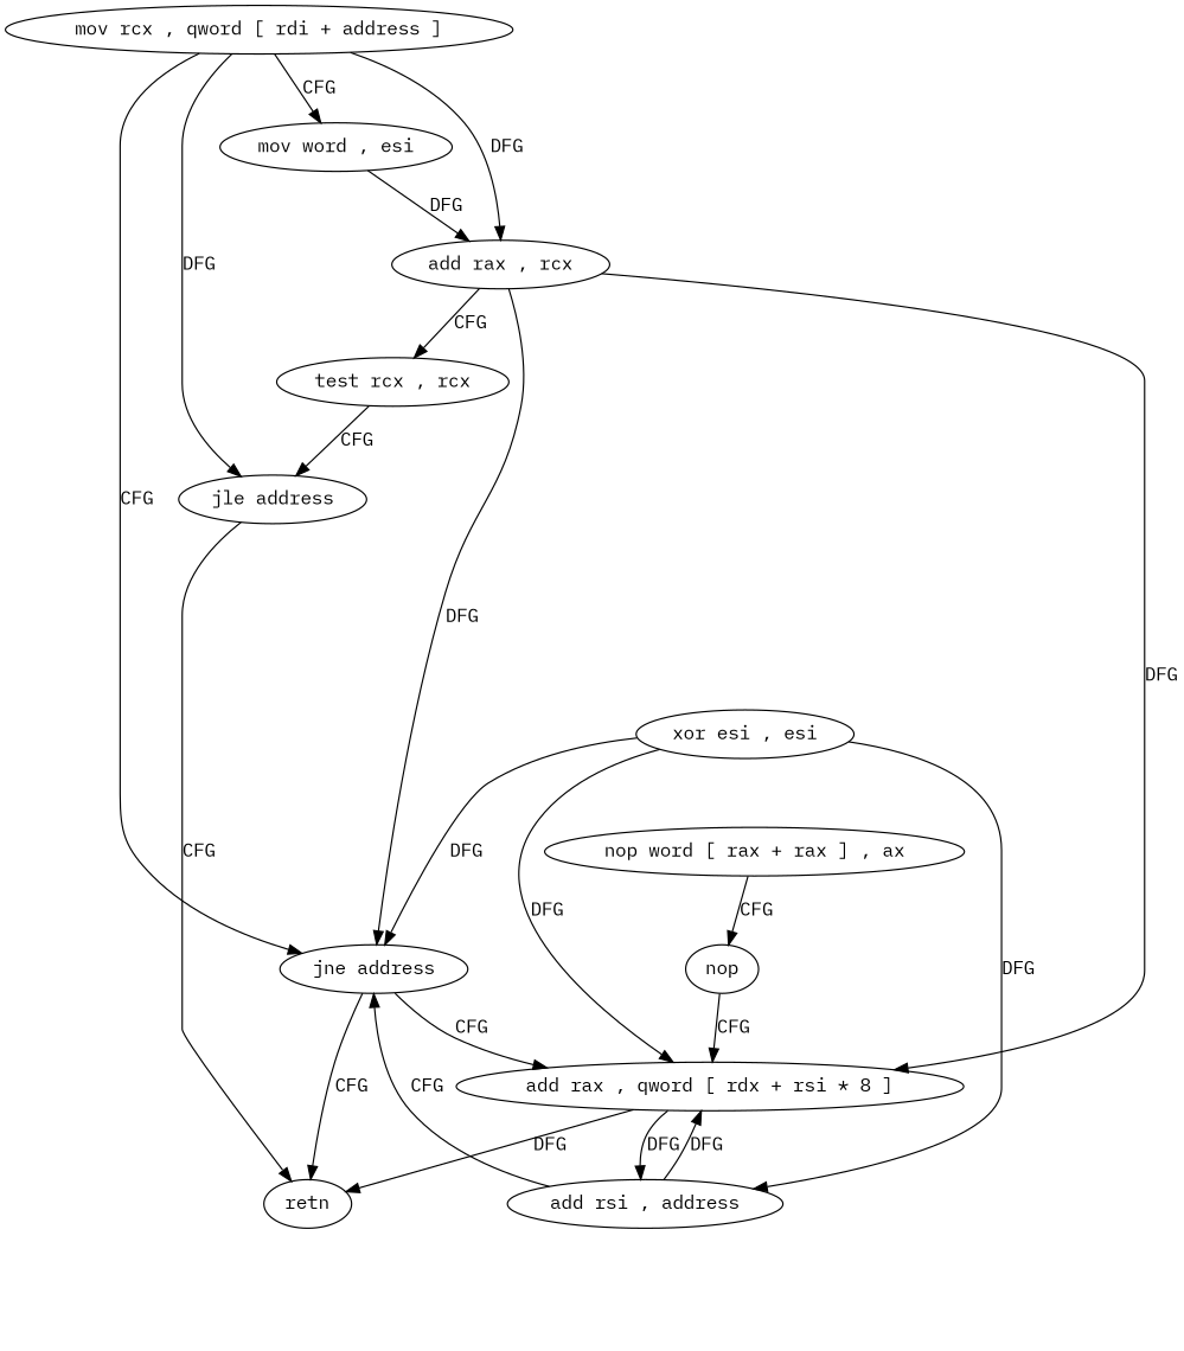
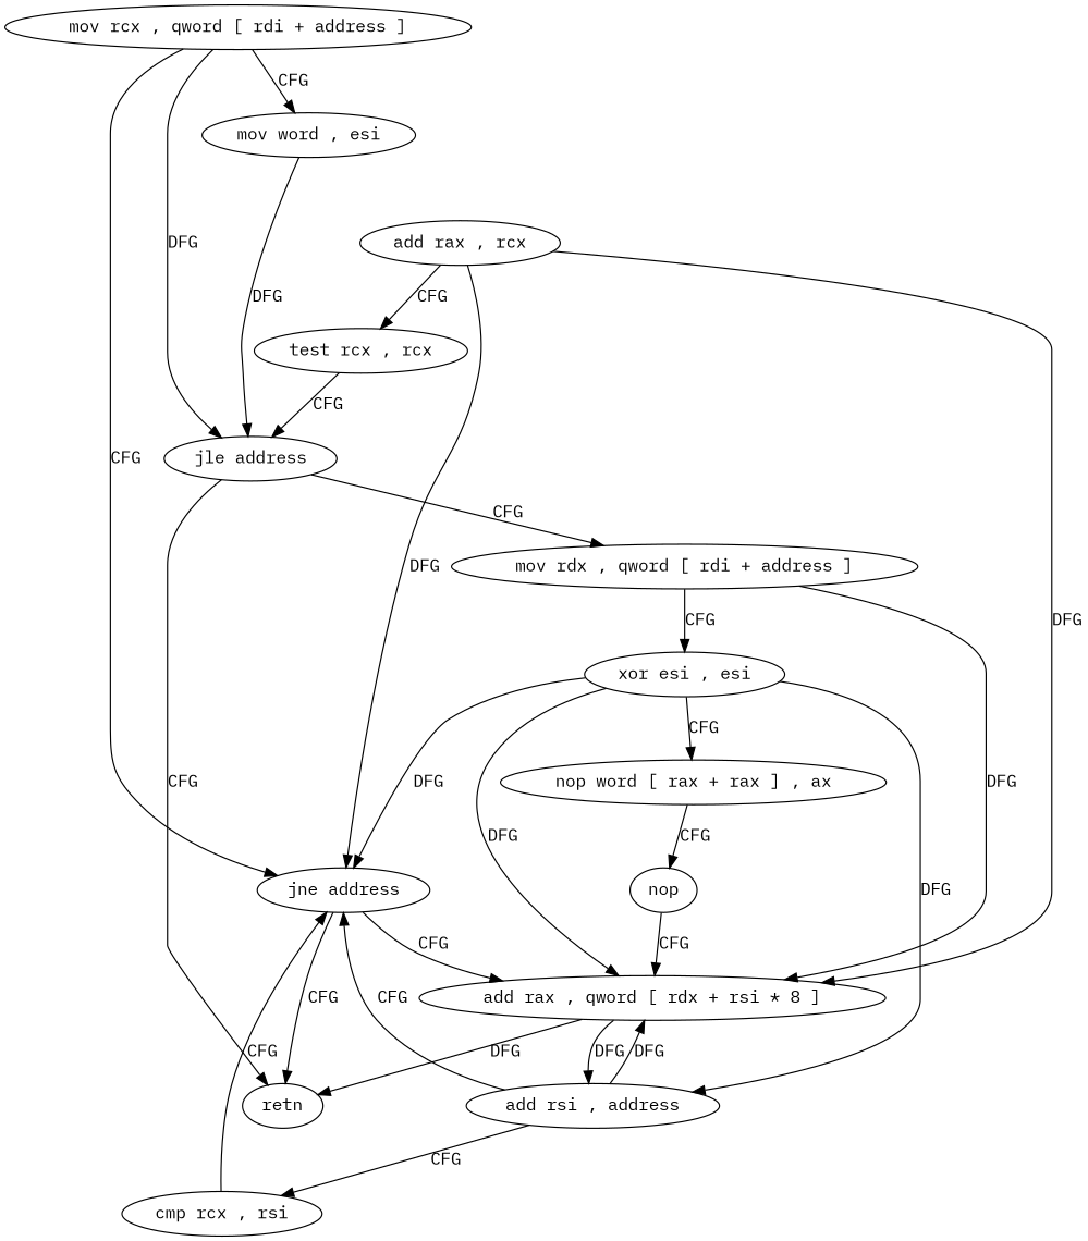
  digraph {
    fontname="IBM Plex Mono"
    node [fontname="IBM Plex Mono"]
    edge [fontname="IBM Plex Mono"]
    n1 [label="mov rcx , qword [ rdi + address ]"]
    n2 [label="mov word , esi"]
    n3 [label="add rax , rcx"]
    n4 [label="jle address"]
    n5 [label="jne address"]
    n6 [label="test rcx , rcx"]
    n7 [label="add rax , qword [ rdx + rsi * 8 ]"]
    n8 [label=retn]
+   n9 [label="mov rdx , qword [ rdi + address ]"]
    n10 [label="add rsi , address"]
    n11 [label="xor esi , esi"]
    n12 [label="nop word [ rax + rax ] , ax"]
    n13 [label=nop]
+   n14 [label="cmp rcx , rsi"]
    n1 -> n2 [label=CFG]
-   n1 -> n3 [label=DFG]
    n1 -> n4 [label=DFG]
    n1 -> n5 [label=CFG]
-   n2 -> n3 [label=DFG]
+   n2 -> n4 [label=DFG]
    n3 -> n5 [label=DFG]
    n3 -> n6 [label=CFG]
    n3 -> n7 [label=DFG]
    n4 -> n8 [label=CFG]
+   n4 -> n9 [label=CFG]
    n5 -> n7 [label=CFG]
    n5 -> n8 [label=CFG]
    n6 -> n4 [label=CFG]
    n7 -> n8 [label=DFG]
    n7 -> n10 [label=DFG]
+   n9 -> n7 [label=DFG]
+   n9 -> n11 [label=CFG]
    n10 -> n5 [label=CFG]
    n10 -> n7 [label=DFG]
+   n10 -> n14 [label=CFG]
    n11 -> n5 [label=DFG]
    n11 -> n7 [label=DFG]
    n11 -> n10 [label=DFG]
+   n11 -> n12 [label=CFG]
    n12 -> n13 [label=CFG]
    n13 -> n7 [label=CFG]
+   n14 -> n5 [label=CFG]
  }
